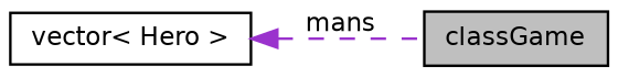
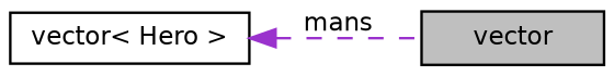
  digraph {
    rankdir=LR
    node [color=black fontname=Helvetica fontsize=10 shape=record style=filled]
-   n1 [fillcolor=grey75 fontcolor=black height=0.2 label=classGame width=0.4]
+   n1 [fillcolor=grey75 fontcolor=black height=0.2 label=vector width=0.4]
    n2 [fillcolor=white height=0.2 label="vector\< Hero \>" width=0.4]
    n2 -> n1 [color=darkorchid3 dir=back fontname=Helvetica fontsize=10 label=" mans" labelfontname=Helvetica labelfontsize=10 style=dashed]
  }
